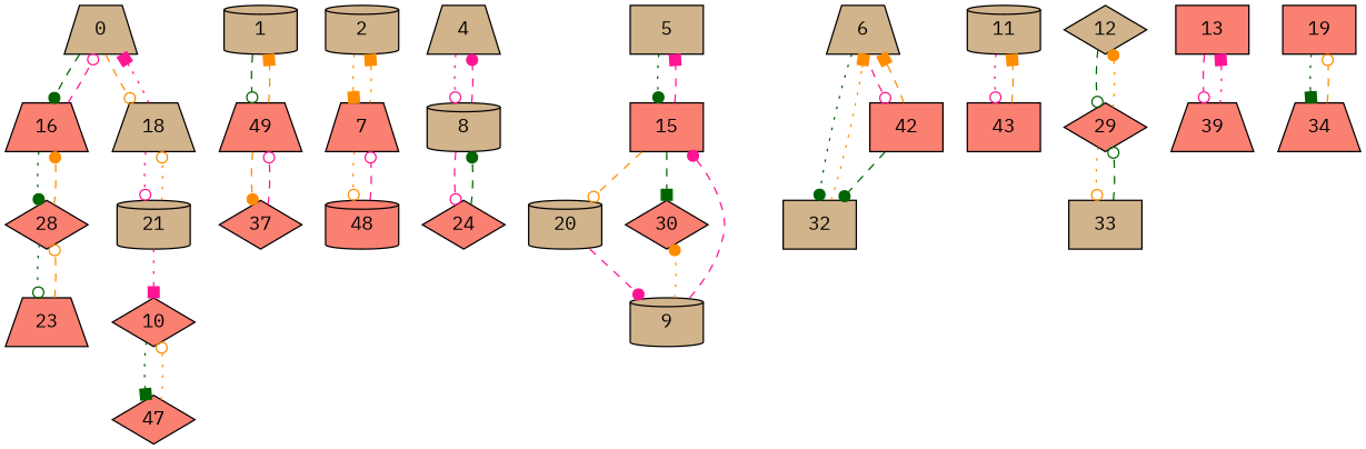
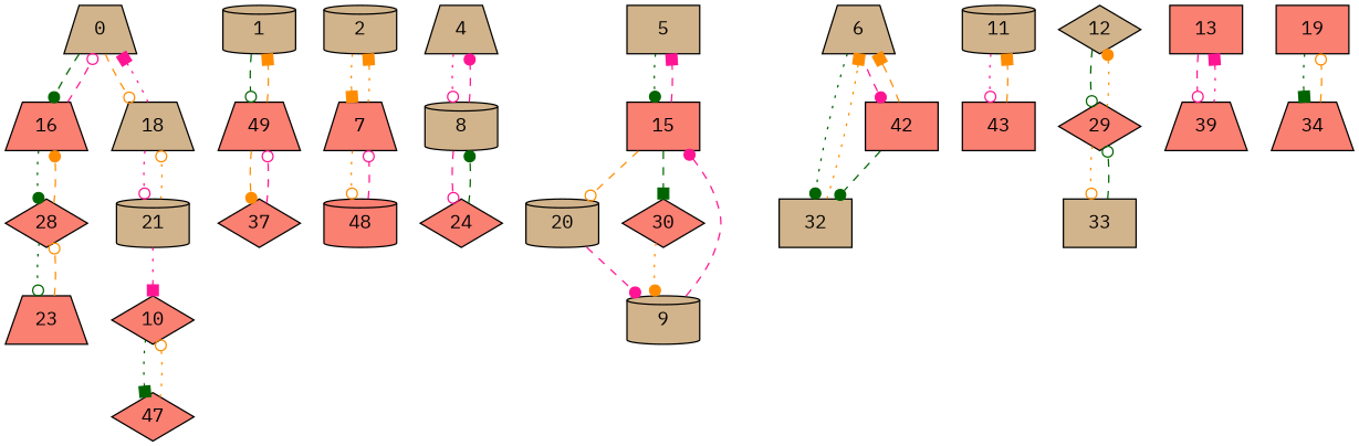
  digraph {
    fontname="IBM Plex Mono"
    node [fillcolor=salmon fontname="IBM Plex Mono" shape=trapezium style=filled]
    edge [arrowhead=odot color=darkorange fontname="IBM Plex Mono" style=dashed]
    0 [fillcolor=tan]
    16
    18 [fillcolor=tan]
    28 [shape=diamond]
    21 [fillcolor=tan shape=cylinder]
    23
    10 [shape=diamond]
    1 [fillcolor=tan shape=cylinder]
    49
    37 [shape=diamond]
    2 [fillcolor=tan shape=cylinder]
    7
    48 [shape=cylinder]
    4 [fillcolor=tan]
    8 [fillcolor=tan shape=cylinder]
    24 [shape=diamond]
    5 [fillcolor=tan shape=box]
    15 [shape=box]
    20 [fillcolor=tan shape=cylinder]
    30 [shape=diamond]
    9 [fillcolor=tan shape=cylinder]
    6 [fillcolor=tan]
    32 [fillcolor=tan shape=box]
    42 [shape=box]
    47 [shape=diamond]
    11 [fillcolor=tan shape=cylinder]
    43 [shape=box]
    12 [fillcolor=tan shape=diamond]
    29 [shape=diamond]
    33 [fillcolor=tan shape=box]
    13 [shape=box]
    39
    19 [shape=box]
    34
    0 -> 16 [arrowhead=dot color=darkgreen]
    0 -> 18
    16 -> 0 [color=deeppink]
    16 -> 28 [arrowhead=dot color=darkgreen style=dotted]
    18 -> 0 [arrowhead=box color=deeppink style=dotted]
    18 -> 21 [color=deeppink style=dotted]
    28 -> 16 [arrowhead=dot]
    28 -> 23 [color=darkgreen style=dotted]
    21 -> 18 [style=dotted]
    21 -> 10 [arrowhead=box color=deeppink style=dotted]
    23 -> 28
    10 -> 47 [arrowhead=box color=darkgreen style=dotted]
    1 -> 49 [color=darkgreen]
    49 -> 1 [arrowhead=box]
    49 -> 37 [arrowhead=dot]
    37 -> 49 [color=deeppink]
    2 -> 7 [arrowhead=box style=dotted]
    7 -> 2 [arrowhead=box style=dotted]
    7 -> 48 [style=dotted]
    48 -> 7 [color=deeppink]
    4 -> 8 [color=deeppink style=dotted]
    8 -> 4 [arrowhead=dot color=deeppink]
    8 -> 24 [color=deeppink]
    24 -> 8 [arrowhead=dot color=darkgreen]
    5 -> 15 [arrowhead=dot color=darkgreen style=dotted]
    15 -> 5 [arrowhead=box color=deeppink]
    15 -> 20
    15 -> 30 [arrowhead=box color=darkgreen]
    20 -> 9 [arrowhead=dot color=deeppink]
-   9 -> 30 [arrowhead=dot style=dotted]
+   30 -> 9 [arrowhead=dot style=dotted]
    9 -> 15 [arrowhead=dot color=deeppink]
    6 -> 32 [arrowhead=dot color=darkgreen style=dotted]
-   6 -> 42 [color=deeppink]
+   6 -> 42 [arrowhead=dot color=deeppink]
    32 -> 6 [arrowhead=box style=dotted]
    42 -> 6 [arrowhead=box]
    42 -> 32 [arrowhead=dot color=darkgreen]
    47 -> 10 [style=dotted]
    11 -> 43 [color=deeppink style=dotted]
    43 -> 11 [arrowhead=box]
    12 -> 29 [color=darkgreen]
    29 -> 12 [arrowhead=dot style=dotted]
    29 -> 33 [style=dotted]
    33 -> 29 [color=darkgreen]
    13 -> 39 [color=deeppink]
    39 -> 13 [arrowhead=box color=deeppink style=dotted]
    19 -> 34 [arrowhead=box color=darkgreen style=dotted]
    34 -> 19
  }
